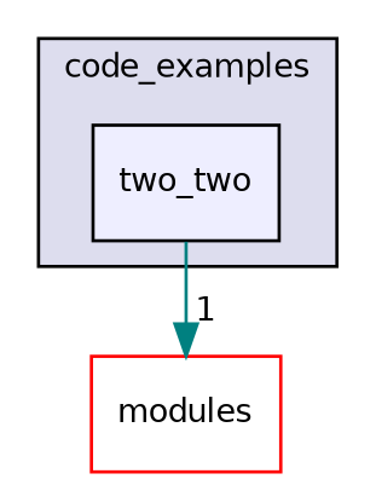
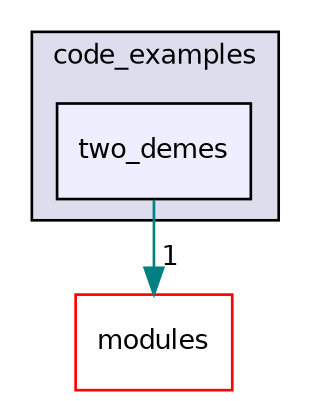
  digraph {
    compound=true
    node [fontname=Helvetica fontsize=10 shape=box style=filled]
-   n1 [fillcolor="#eeeeff" label=two_two pencolor=black]
+   n1 [fillcolor="#eeeeff" label=two_demes pencolor=black]
    n2 [color=red fillcolor=white label=modules]
    subgraph cluster_1 {
      bgcolor="#ddddee"
      fontname=Helvetica
      fontsize=10
      label=code_examples
      pencolor=black
      n1
    }
    n1 -> n2 [headlabel=1 labeldistance=1.5 labelfontname=Helvetica labelfontsize=10 color=teal]
  }
